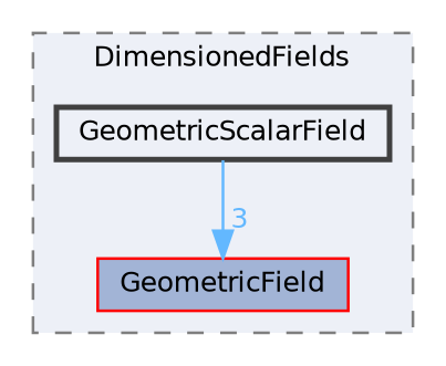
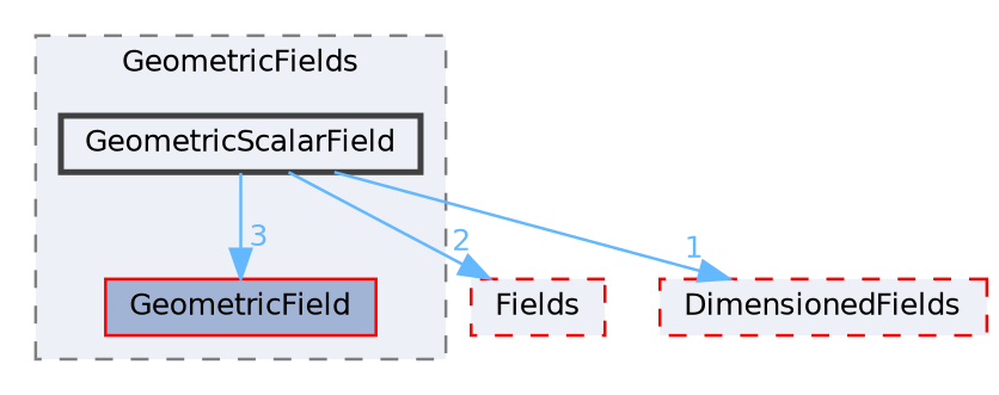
  digraph {
    compound=true
    node [color=red fillcolor="#edf0f7" fontname=Helvetica fontsize=10 shape=box style="filled,dashed"]
    edge [color=steelblue1 fontcolor=steelblue1 fontname=Helvetica fontsize=10 labeldistance=1.5 labelfontname=Helvetica labelfontsize=10]
    n1 [fillcolor="#a2b4d6" height=0.2 label=GeometricField style=filled width=0.4]
    n2 [color=grey25 height=0.2 label=GeometricScalarField style="filled,bold" width=0.4]
+   n3 [height=0.2 label=Fields width=0.4]
+   n4 [height=0.2 label=DimensionedFields width=0.4]
    subgraph cluster_1 {
      bgcolor="#edf0f7"
      fontname=Helvetica
      fontsize=10
-     label=DimensionedFields
+     label=GeometricFields
      pencolor=grey50
      style="filled,dashed"
      n1
      n2
    }
    n2 -> n1 [headlabel=3]
+   n2 -> n3 [headlabel=2]
+   n2 -> n4 [headlabel=1]
  }
